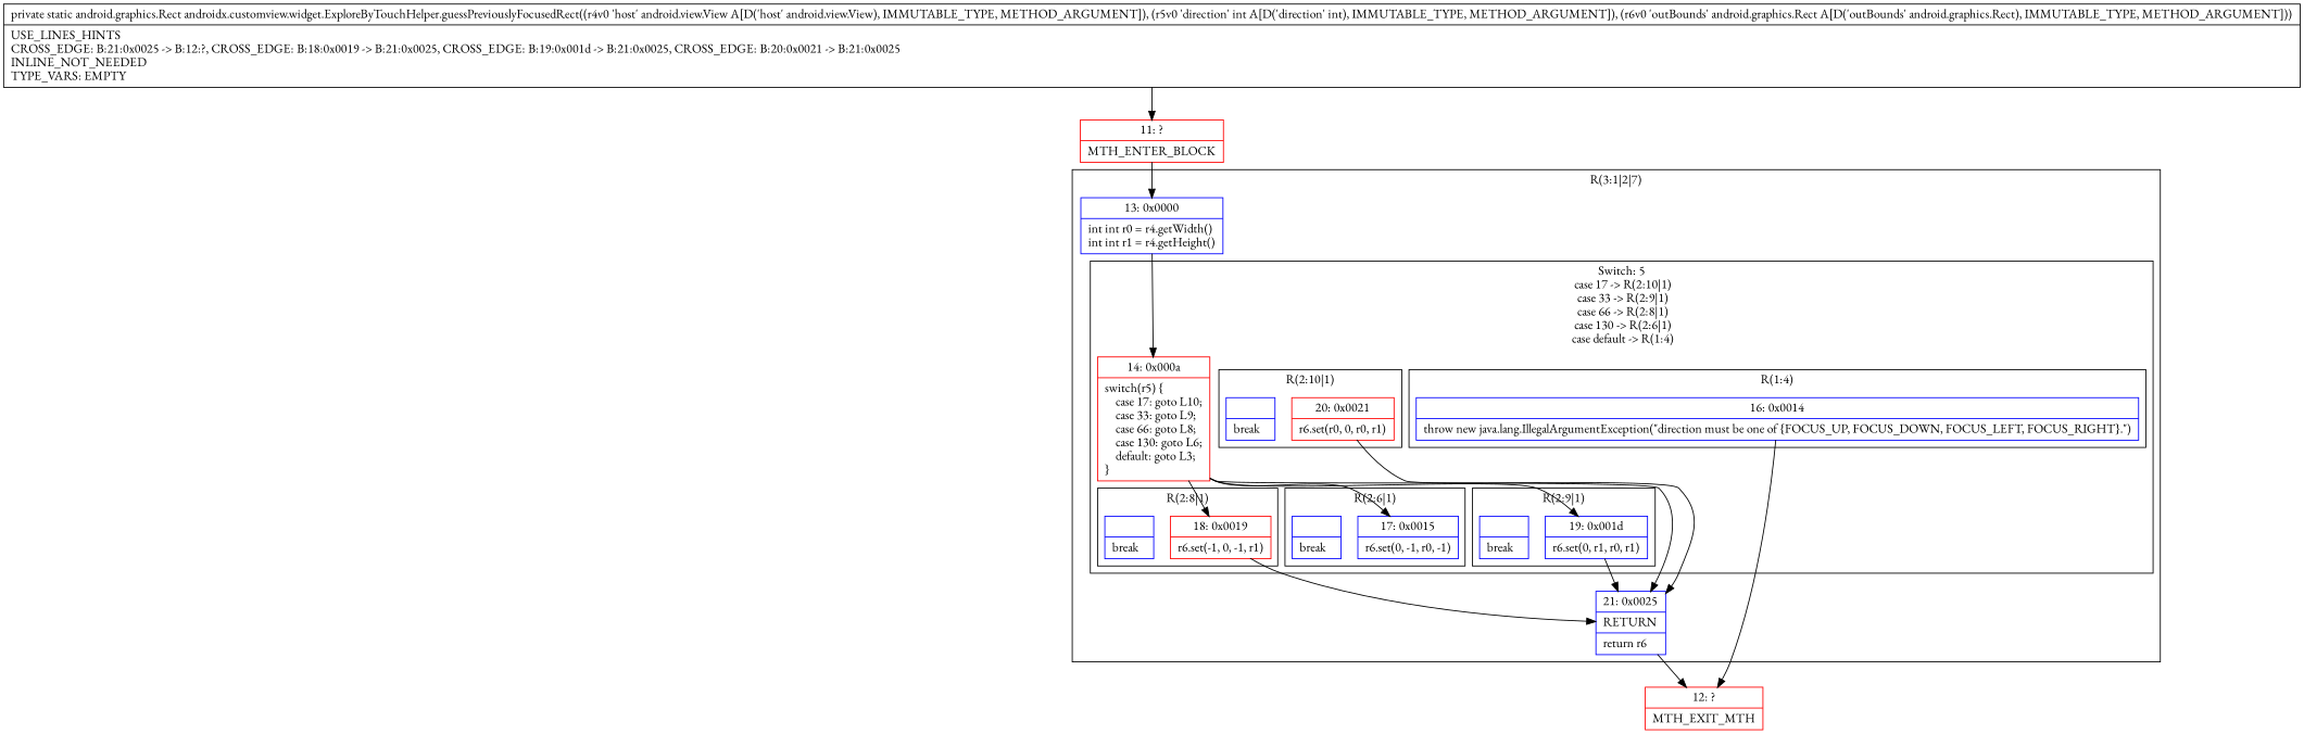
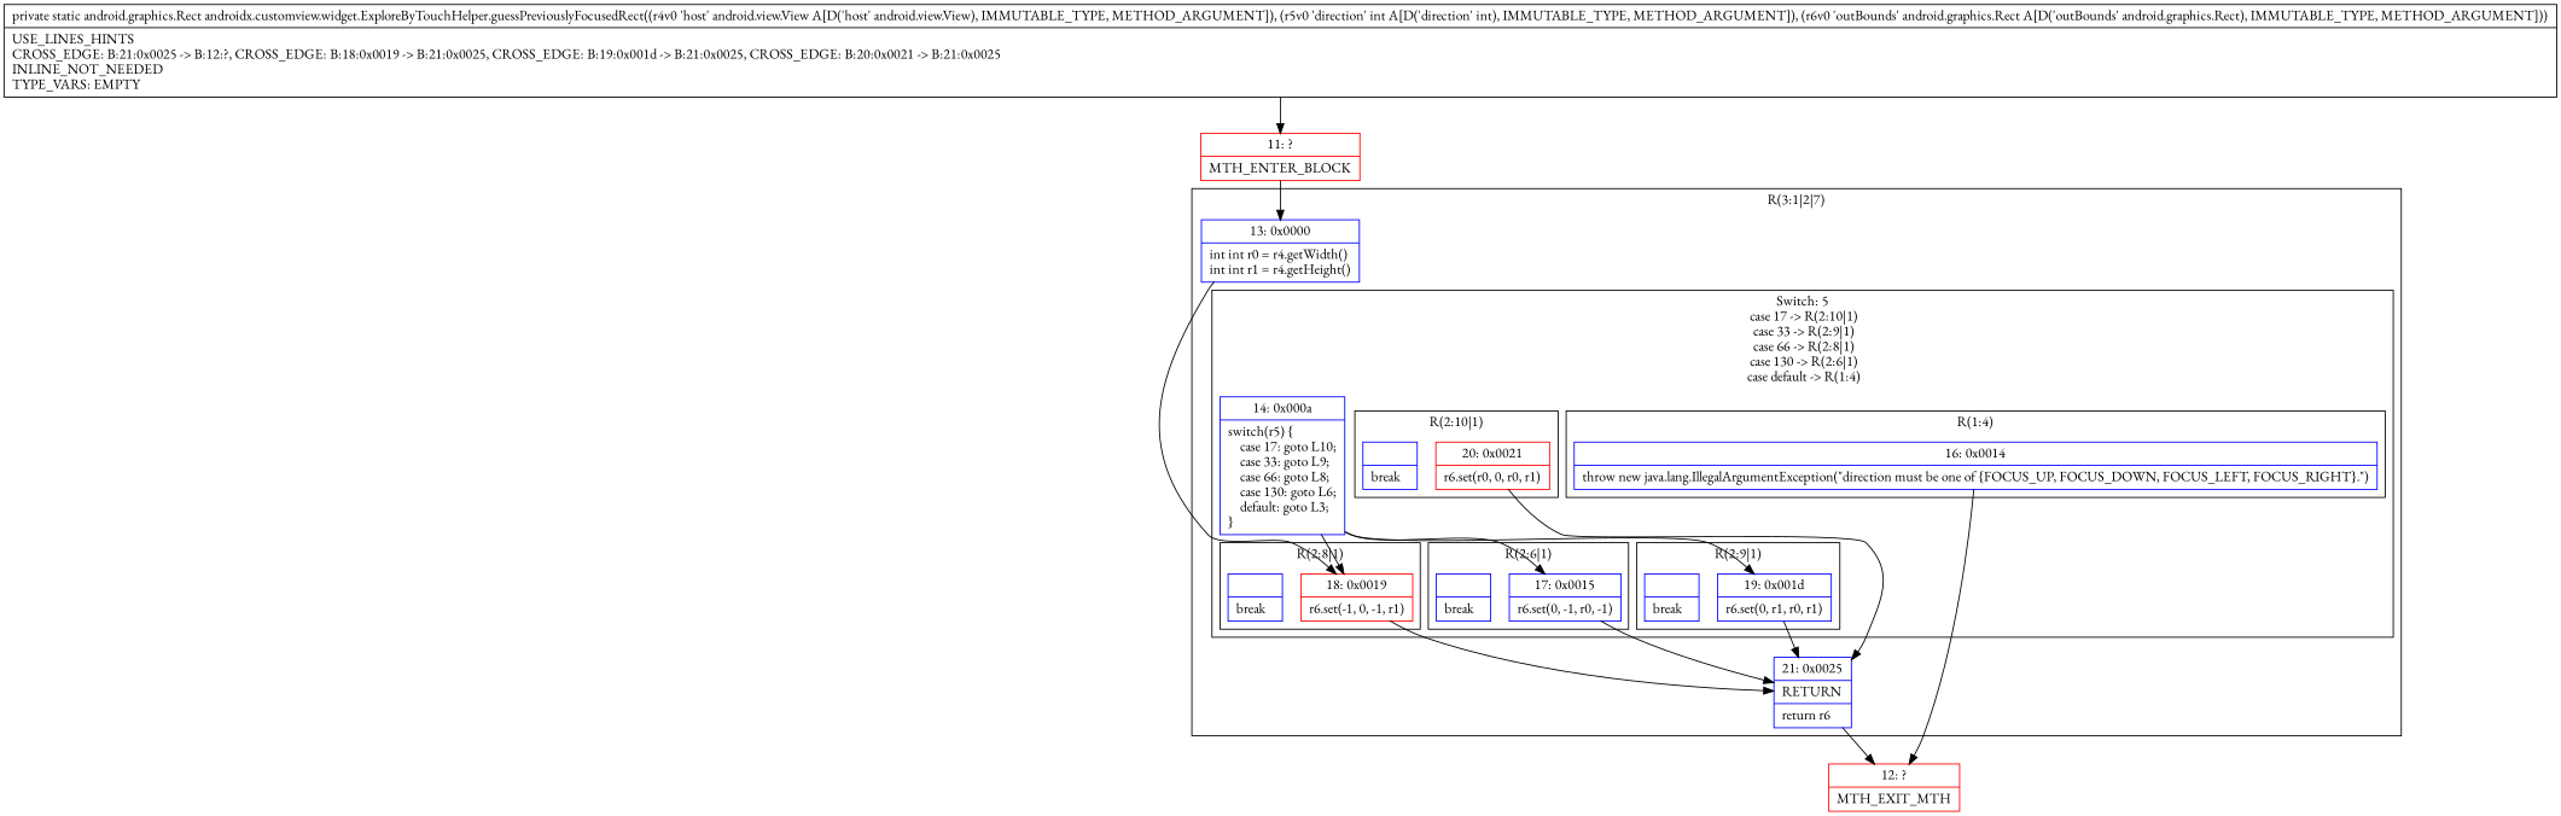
  digraph {
    fontname="EB Garamond"
    node [color=blue fontname="EB Garamond" shape=record]
    edge [fontname="EB Garamond"]
    n1 [color=red label="{20\:\ 0x0021|r6.set(r0, 0, r0, r1)\l}"]
    n2 [label="{|break\l}"]
    n3 [label="{19\:\ 0x001d|r6.set(0, r1, r0, r1)\l}"]
    n4 [label="{|break\l}"]
    n5 [color=red label="{18\:\ 0x0019|r6.set(\-1, 0, \-1, r1)\l}"]
    n6 [label="{|break\l}"]
    n7 [label="{17\:\ 0x0015|r6.set(0, \-1, r0, \-1)\l}"]
    n8 [label="{|break\l}"]
    n9 [label="{16\:\ 0x0014|throw new java.lang.IllegalArgumentException(\"direction must be one of \{FOCUS_UP, FOCUS_DOWN, FOCUS_LEFT, FOCUS_RIGHT\}.\")\l}"]
-   n10 [color=red label="{14\:\ 0x000a|switch(r5) \{\l    case 17: goto L10;\l    case 33: goto L9;\l    case 66: goto L8;\l    case 130: goto L6;\l    default: goto L3;\l\}\l}"]
+   n10 [label="{14\:\ 0x000a|switch(r5) \{\l    case 17: goto L10;\l    case 33: goto L9;\l    case 66: goto L8;\l    case 130: goto L6;\l    default: goto L3;\l\}\l}"]
    n11 [label="{13\:\ 0x0000|int int r0 = r4.getWidth()\lint int r1 = r4.getHeight()\l}"]
    n12 [label="{21\:\ 0x0025|RETURN\l|return r6\l}"]
    n13 [color=red label="{12\:\ ?|MTH_EXIT_MTH\l}"]
    n14 [color=red label="{11\:\ ?|MTH_ENTER_BLOCK\l}"]
    n15 [label="{private static android.graphics.Rect androidx.customview.widget.ExploreByTouchHelper.guessPreviouslyFocusedRect((r4v0 'host' android.view.View A[D('host' android.view.View), IMMUTABLE_TYPE, METHOD_ARGUMENT]), (r5v0 'direction' int A[D('direction' int), IMMUTABLE_TYPE, METHOD_ARGUMENT]), (r6v0 'outBounds' android.graphics.Rect A[D('outBounds' android.graphics.Rect), IMMUTABLE_TYPE, METHOD_ARGUMENT]))  | USE_LINES_HINTS\lCROSS_EDGE: B:21:0x0025 \-\> B:12:?, CROSS_EDGE: B:18:0x0019 \-\> B:21:0x0025, CROSS_EDGE: B:19:0x001d \-\> B:21:0x0025, CROSS_EDGE: B:20:0x0021 \-\> B:21:0x0025\lINLINE_NOT_NEEDED\lTYPE_VARS: EMPTY\l}" color=""]
    subgraph cluster_1 {
      label="R(3:1|2|7)"
      n11
      n12
      subgraph cluster_2 {
        label="Switch: 5\n case 17 -> R(2:10|1)\n case 33 -> R(2:9|1)\n case 66 -> R(2:8|1)\n case 130 -> R(2:6|1)\n case default -> R(1:4)"
        n10
        subgraph cluster_3 {
          label="R(2:10|1)"
          n1
          n2
        }
        subgraph cluster_4 {
          label="R(2:9|1)"
          n3
          n4
        }
        subgraph cluster_5 {
          label="R(2:8|1)"
          n5
          n6
        }
        subgraph cluster_6 {
          label="R(2:6|1)"
          n7
          n8
        }
        subgraph cluster_7 {
          label="R(1:4)"
          n9
        }
      }
    }
    n1 -> n12
    n3 -> n12
    n5 -> n12
-   n10 -> n12
+   n7 -> n12
    n9 -> n13
    n10 -> n3
    n10 -> n5
    n10 -> n7
-   n11 -> n10
+   n11 -> n5
    n12 -> n13
    n14 -> n11
    n15 -> n14
  }
